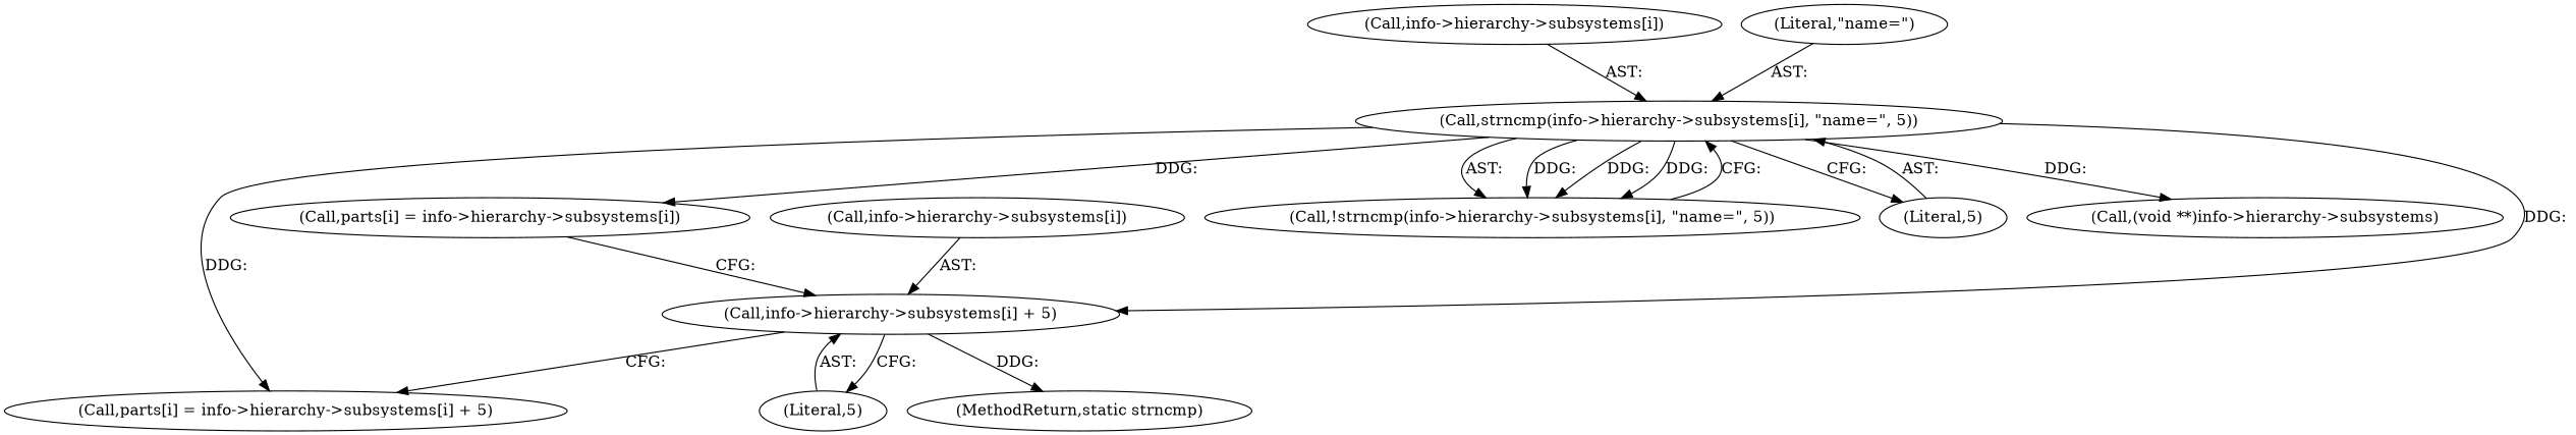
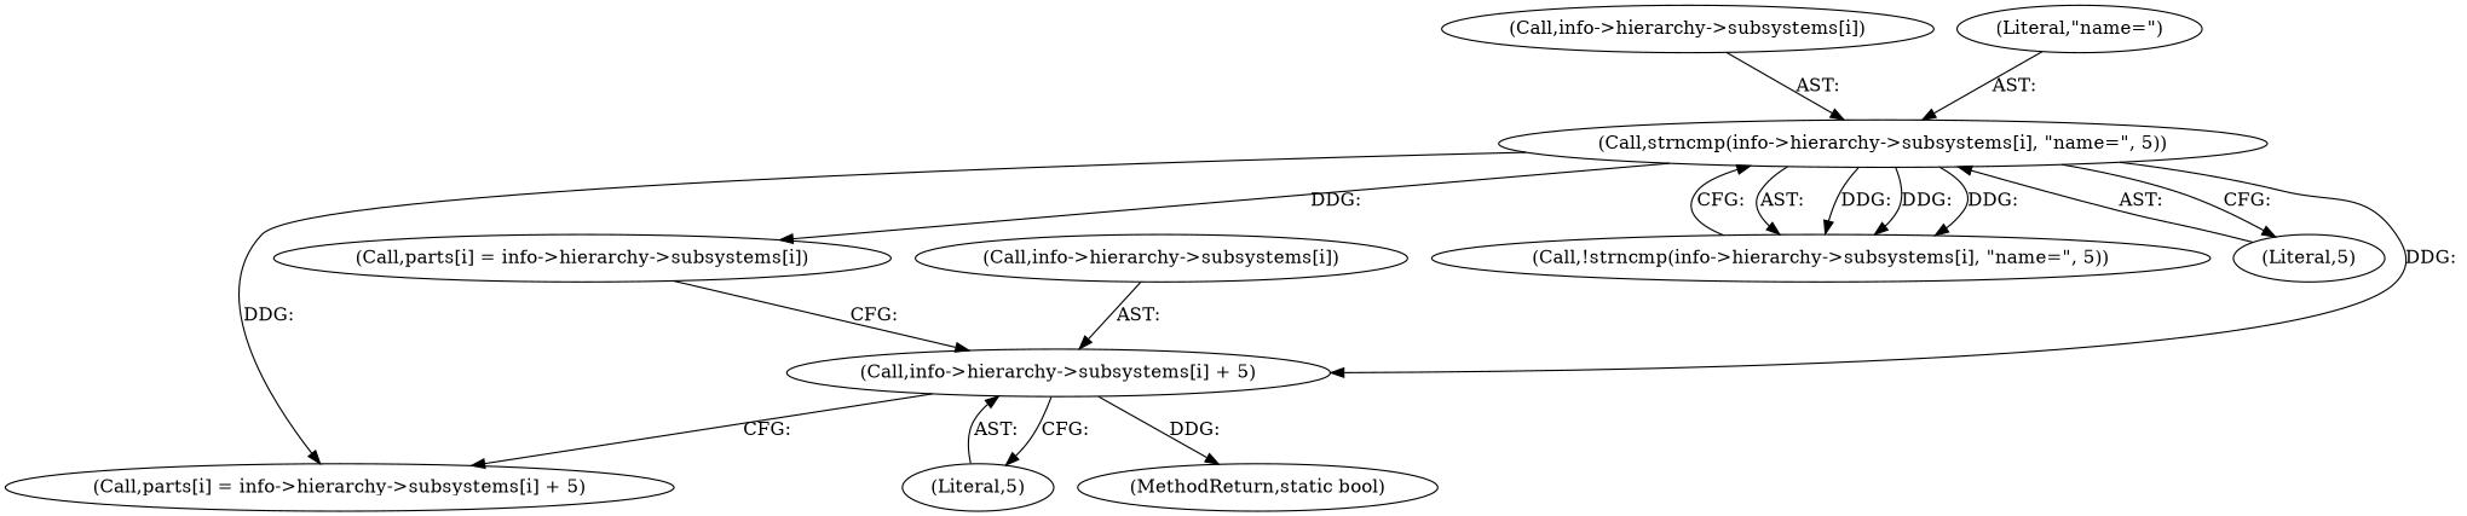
  digraph {
    n1 [label="(Call,info->hierarchy->subsystems[i] + 5)"]
-   n2 [label="(MethodReturn,static strncmp)"]
+   n2 [label="(MethodReturn,static bool)"]
    n3 [label="(Call,parts[i] = info->hierarchy->subsystems[i] + 5)"]
    n4 [label="(Literal,5)"]
    n5 [label="(Call,strncmp(info->hierarchy->subsystems[i], \"name=\", 5))"]
    n6 [label="(Call,parts[i] = info->hierarchy->subsystems[i])"]
    n7 [label="(Call,!strncmp(info->hierarchy->subsystems[i], \"name=\", 5))"]
    n8 [label="(Literal,5)"]
-   n9 [label="(Call,(void **)info->hierarchy->subsystems)"]
    n10 [label="(Call,info->hierarchy->subsystems[i])"]
    n11 [label="(Literal,\"name=\")"]
    n12 [label="(Call,info->hierarchy->subsystems[i])"]
    n1 -> n2 [label="DDG: "]
    n1 -> n3 [label="CFG: "]
    n1 -> n4 [label="CFG: "]
    n4 -> n1 [label="AST: "]
    n5 -> n1 [label="DDG: "]
    n5 -> n3 [label="DDG: "]
    n5 -> n6 [label="DDG: "]
    n5 -> n7 [label="AST: "]
    n5 -> n7 [label="DDG: "]
    n5 -> n7 [label="DDG: "]
    n5 -> n7 [label="DDG: "]
    n5 -> n8 [label="CFG: "]
-   n5 -> n9 [label="DDG: "]
    n6 -> n1 [label="CFG: "]
    n7 -> n5 [label="CFG: "]
    n8 -> n5 [label="AST: "]
    n10 -> n5 [label="AST: "]
    n11 -> n5 [label="AST: "]
    n12 -> n1 [label="AST: "]
  }
